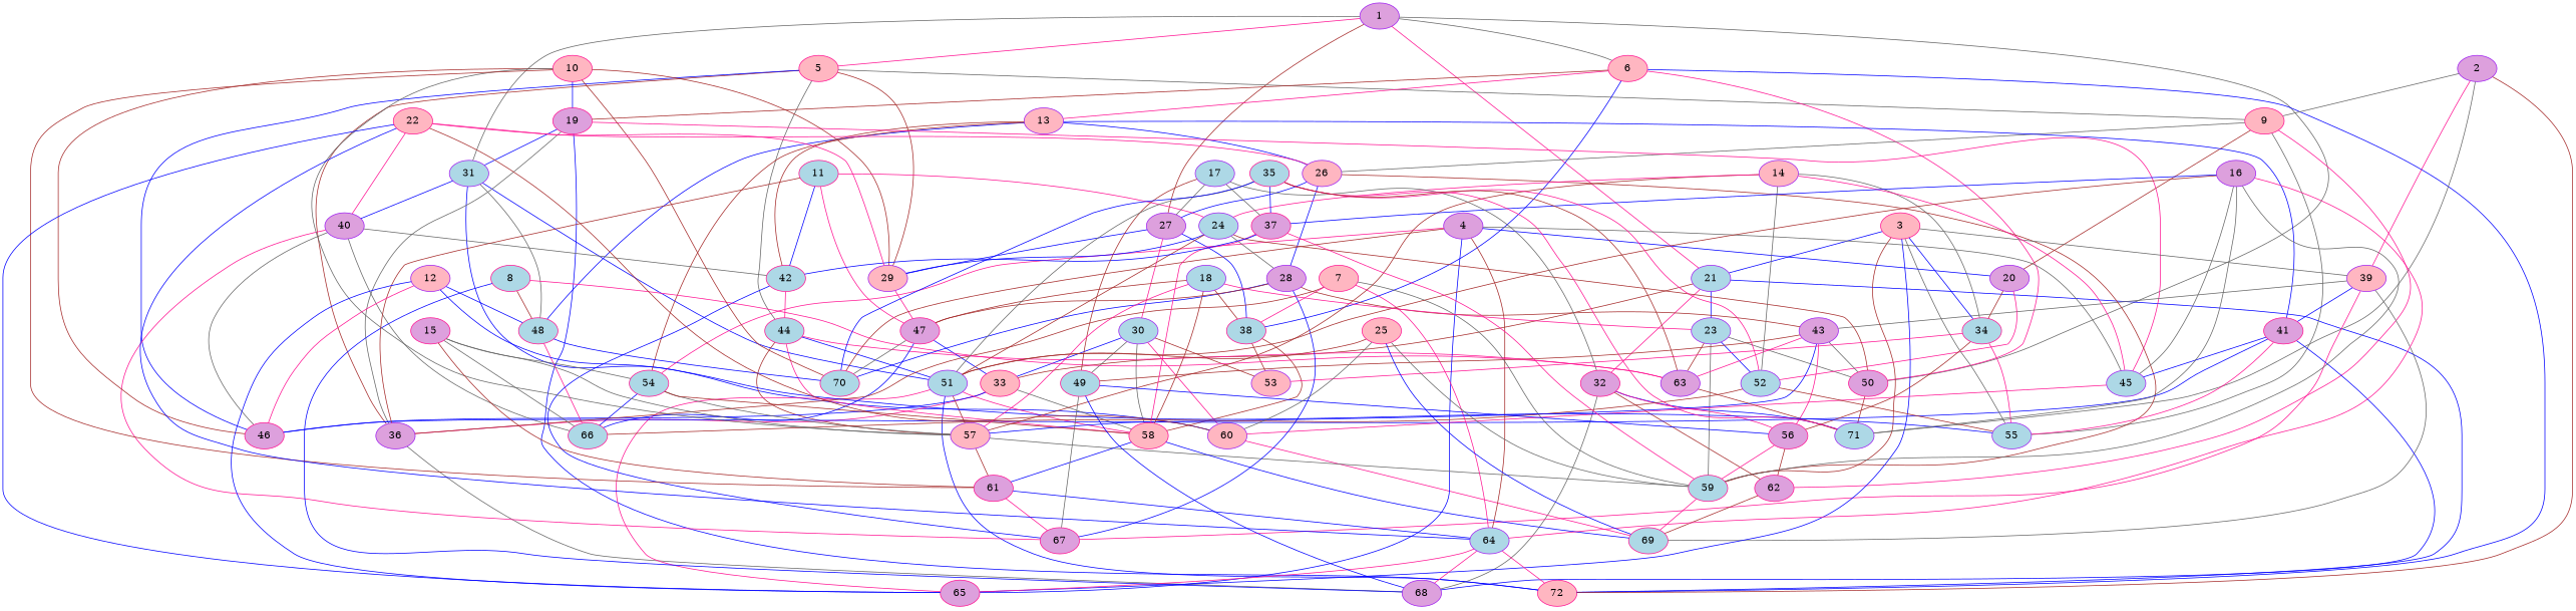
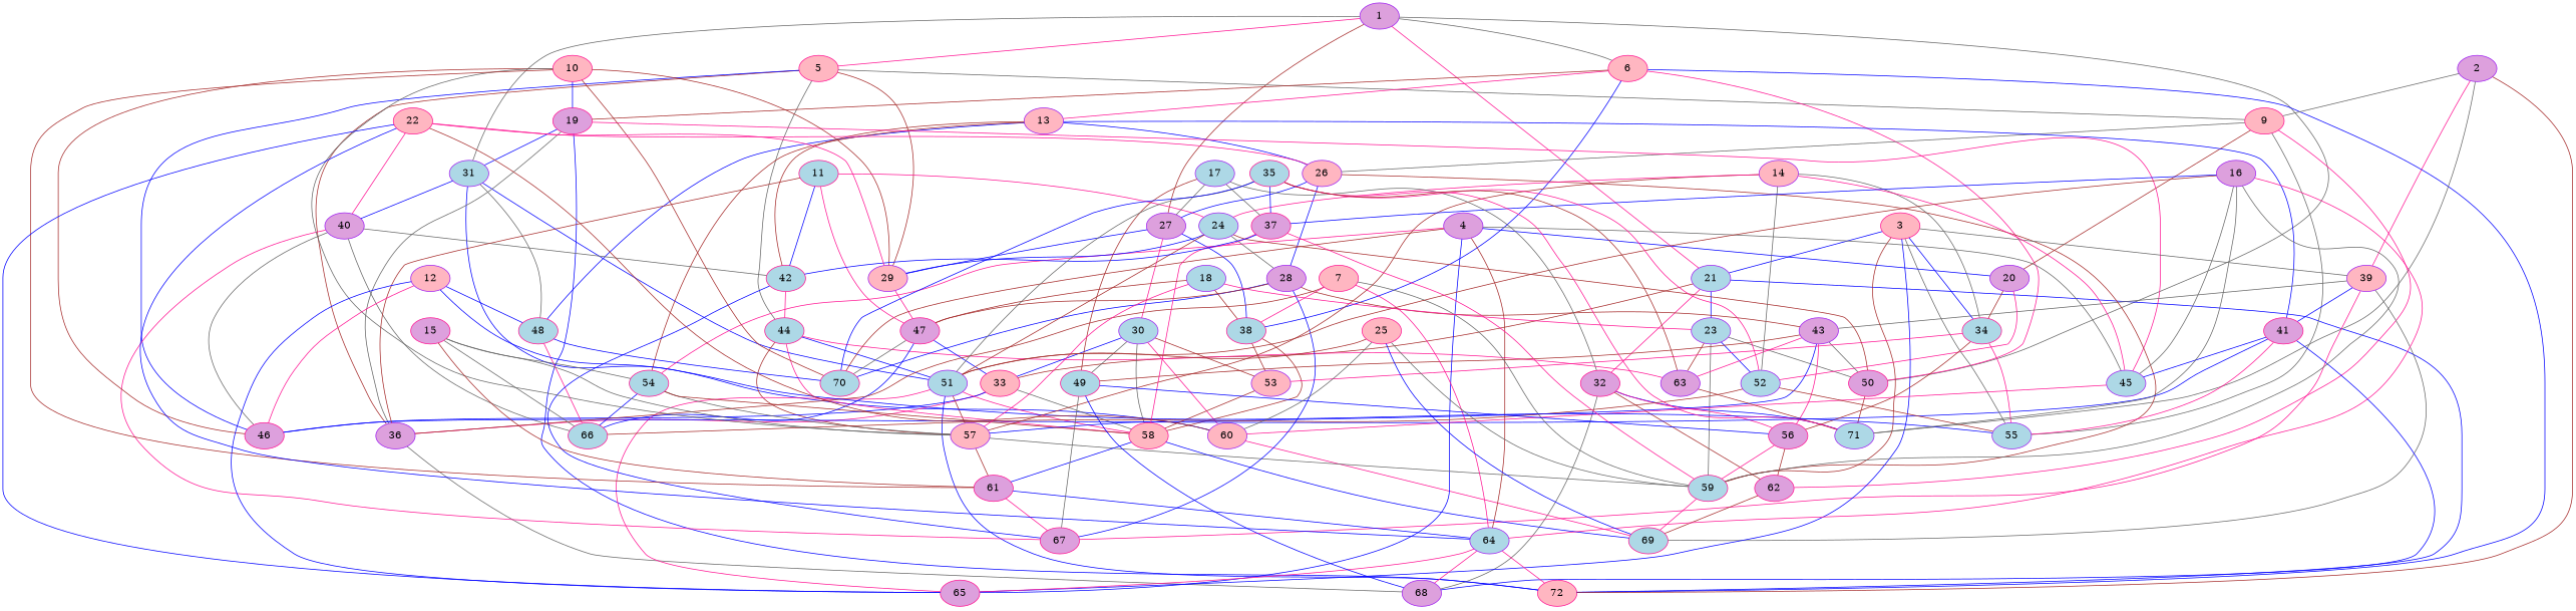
  graph {
    node [color=deeppink fillcolor=lightblue style=filled]
    edge [color=blue weight=1.0]
    1 [color=purple fillcolor=plum]
    5 [fillcolor=lightpink]
    6 [fillcolor=lightpink]
    21 [color=purple]
    27 [color=purple fillcolor=plum]
    31 [color=purple]
    50 [fillcolor=plum]
    9 [fillcolor=lightpink]
    29 [color=purple fillcolor=lightpink]
    36 [color=purple fillcolor=plum]
    44
    46 [fillcolor=plum]
    72 [fillcolor=lightpink]
    13 [color=purple fillcolor=lightpink]
    19 [fillcolor=plum]
    38
    33 [fillcolor=lightpink]
    32 [fillcolor=plum]
    23 [color=purple]
    30 [color=purple]
    48
    51 [color=purple]
    40 [color=purple fillcolor=plum]
    60 [color=purple fillcolor=lightpink]
    71 [color=purple]
    2 [color=purple fillcolor=plum]
    39 [color=purple fillcolor=lightpink]
    55 [color=purple]
    20 [color=purple fillcolor=plum]
    26 [color=purple fillcolor=lightpink]
    62 [fillcolor=plum]
    41 [fillcolor=plum]
    69
    43 [color=purple fillcolor=plum]
    67 [fillcolor=plum]
    3 [fillcolor=lightpink]
    34
    59
    65 [fillcolor=plum]
    56 [fillcolor=plum]
    53 [color=purple fillcolor=lightpink]
    4 [color=purple fillcolor=plum]
    45 [color=purple]
    54
    64 [color=purple]
    70
    52 [color=purple]
    57 [color=purple fillcolor=lightpink]
    66
    58 [fillcolor=lightpink]
    68 [color=purple fillcolor=plum]
    47 [fillcolor=plum]
    63 [color=purple fillcolor=plum]
    42
    7 [fillcolor=lightpink]
-   8
    28 [color=purple fillcolor=plum]
    10 [fillcolor=lightpink]
    61 [fillcolor=plum]
    11
    24 [color=purple]
    12 [color=purple fillcolor=lightpink]
    14 [color=purple fillcolor=lightpink]
    15 [fillcolor=plum]
    16 [color=purple fillcolor=plum]
    37 [fillcolor=plum]
    17 [color=purple]
    49
    18 [color=purple]
    22 [fillcolor=lightpink]
    25 [fillcolor=lightpink]
    35
    1 -- 5 [color=deeppink]
    1 -- 6 [color=gray40]
    1 -- 21 [color=deeppink]
    1 -- 27 [color=brown]
    1 -- 31 [color=gray40]
    1 -- 50 [color=gray40]
    5 -- 9 [color=gray40]
    5 -- 29 [color=brown]
    5 -- 36 [color=brown]
    5 -- 44 [color=gray40]
    5 -- 46
    6 -- 50 [color=deeppink]
    6 -- 72
    6 -- 13 [color=deeppink]
    6 -- 19 [color=brown]
    6 -- 38
    21 -- 72
    21 -- 33 [color=brown]
    21 -- 32 [color=deeppink]
    21 -- 23
    27 -- 29
    27 -- 38
    27 -- 30 [color=deeppink]
    31 -- 48 [color=gray40]
    31 -- 51
    31 -- 40
    31 -- 60
    50 -- 71 [color=brown]
    9 -- 55 [color=gray40]
    9 -- 20 [color=brown]
    9 -- 26 [color=gray40]
    9 -- 62 [color=deeppink]
    29 -- 47 [color=deeppink]
    36 -- 68 [color=gray40]
    44 -- 51
    44 -- 57 [color=brown]
    44 -- 58 [color=deeppink]
    44 -- 63 [color=deeppink]
    13 -- 48
    13 -- 26
    13 -- 41
    13 -- 54 [color=brown]
    13 -- 42 [color=brown]
    19 -- 31
    19 -- 36 [color=gray40]
    19 -- 72
    19 -- 45 [color=deeppink]
    38 -- 53 [color=brown]
    38 -- 58 [color=brown]
    33 -- 36 [color=deeppink]
    33 -- 46
    33 -- 58 [color=gray40]
    32 -- 71
    32 -- 62 [color=brown]
    32 -- 56 [color=deeppink]
    32 -- 68 [color=gray40]
    23 -- 50 [color=gray40]
    23 -- 59 [color=gray40]
    23 -- 52
    23 -- 63 [color=brown]
    30 -- 33
    30 -- 60 [color=deeppink]
    30 -- 53 [color=brown]
    30 -- 58 [color=gray40]
    30 -- 49 [color=gray40]
    48 -- 70
    48 -- 66 [color=deeppink]
    51 -- 72
    51 -- 65 [color=deeppink]
    51 -- 57 [color=brown]
    51 -- 58 [color=deeppink]
    40 -- 46 [color=gray40]
    40 -- 67 [color=deeppink]
    40 -- 66 [color=gray40]
    40 -- 42 [color=gray40]
    60 -- 69 [color=deeppink]
    2 -- 9 [color=gray40]
    2 -- 72 [color=brown]
    2 -- 71 [color=gray40]
    2 -- 39 [color=deeppink]
    39 -- 41
    39 -- 69 [color=gray40]
    39 -- 43 [color=gray40]
    39 -- 67 [color=deeppink]
    20 -- 34 [color=brown]
    20 -- 52 [color=deeppink]
    26 -- 27
    26 -- 59 [color=brown]
    26 -- 28
    62 -- 69 [color=brown]
    41 -- 46
    41 -- 55 [color=deeppink]
    41 -- 45
    41 -- 68
    43 -- 50 [color=gray40]
    43 -- 56 [color=deeppink]
    43 -- 57
    43 -- 63 [color=deeppink]
    43 -- 49 [color=brown]
    3 -- 21
    3 -- 39 [color=gray40]
    3 -- 55 [color=gray40]
    3 -- 34
    3 -- 59 [color=brown]
    3 -- 65
    34 -- 55 [color=deeppink]
    34 -- 56 [color=brown]
    34 -- 53 [color=deeppink]
    59 -- 69 [color=deeppink]
    56 -- 62 [color=brown]
    56 -- 59 [color=deeppink]
-   18 -- 58 [color=brown]
+   53 -- 58 [color=brown]
    4 -- 20
    4 -- 65
    4 -- 45 [color=gray40]
    4 -- 54 [color=deeppink]
    4 -- 64 [color=brown]
    4 -- 70 [color=brown]
    45 -- 60 [color=deeppink]
    54 -- 57 [color=gray40]
    54 -- 66
    54 -- 58 [color=brown]
    64 -- 72 [color=deeppink]
    64 -- 65 [color=deeppink]
    64 -- 68 [color=deeppink]
    52 -- 55 [color=brown]
    52 -- 66 [color=brown]
    57 -- 59 [color=gray40]
    57 -- 61 [color=brown]
    58 -- 69
    58 -- 61
    47 -- 33
    47 -- 70 [color=gray40]
    47 -- 66
    63 -- 71 [color=brown]
    42 -- 44 [color=deeppink]
    42 -- 67
    7 -- 36 [color=brown]
    7 -- 38 [color=deeppink]
    7 -- 59 [color=gray40]
    7 -- 64 [color=deeppink]
-   8 -- 48 [color=brown]
-   8 -- 68
-   8 -- 63 [color=deeppink]
    28 -- 43 [color=brown]
    28 -- 67
    28 -- 70
    28 -- 47 [color=brown]
    10 -- 29 [color=brown]
    10 -- 46 [color=brown]
    10 -- 19
    10 -- 70 [color=brown]
    10 -- 57 [color=gray40]
    10 -- 61 [color=brown]
    61 -- 67 [color=deeppink]
    61 -- 64
    11 -- 36 [color=brown]
    11 -- 47 [color=deeppink]
    11 -- 42
    11 -- 24 [color=deeppink]
    24 -- 50 [color=brown]
    24 -- 29
    24 -- 51 [color=brown]
    24 -- 28 [color=gray40]
    12 -- 46 [color=deeppink]
    12 -- 48
    12 -- 55
    12 -- 65
    14 -- 34 [color=gray40]
    14 -- 45 [color=deeppink]
    14 -- 52 [color=gray40]
    14 -- 57 [color=brown]
    14 -- 24 [color=deeppink]
    15 -- 54 [color=gray40]
    15 -- 57 [color=gray40]
    15 -- 66 [color=gray40]
    15 -- 61 [color=brown]
    16 -- 51 [color=brown]
    16 -- 71 [color=gray40]
    16 -- 59 [color=gray40]
    16 -- 45 [color=gray40]
    16 -- 64 [color=deeppink]
    16 -- 37
    37 -- 59 [color=deeppink]
    37 -- 58 [color=deeppink]
    37 -- 42
    17 -- 27 [color=gray40]
    17 -- 32 [color=gray40]
    17 -- 37 [color=gray40]
    17 -- 49 [color=brown]
    49 -- 67 [color=gray40]
    49 -- 56
    49 -- 68
    18 -- 38 [color=brown]
    18 -- 23 [color=deeppink]
    18 -- 57 [color=deeppink]
    18 -- 47 [color=brown]
    22 -- 29 [color=deeppink]
    22 -- 40 [color=deeppink]
    22 -- 60 [color=brown]
    22 -- 26 [color=deeppink]
    22 -- 65
    22 -- 64
    25 -- 51 [color=brown]
    25 -- 60 [color=gray40]
    25 -- 69
    25 -- 59 [color=gray40]
    35 -- 51 [color=gray40]
    35 -- 71 [color=deeppink]
    35 -- 70
    35 -- 52 [color=deeppink]
    35 -- 63 [color=brown]
    35 -- 37
  }
